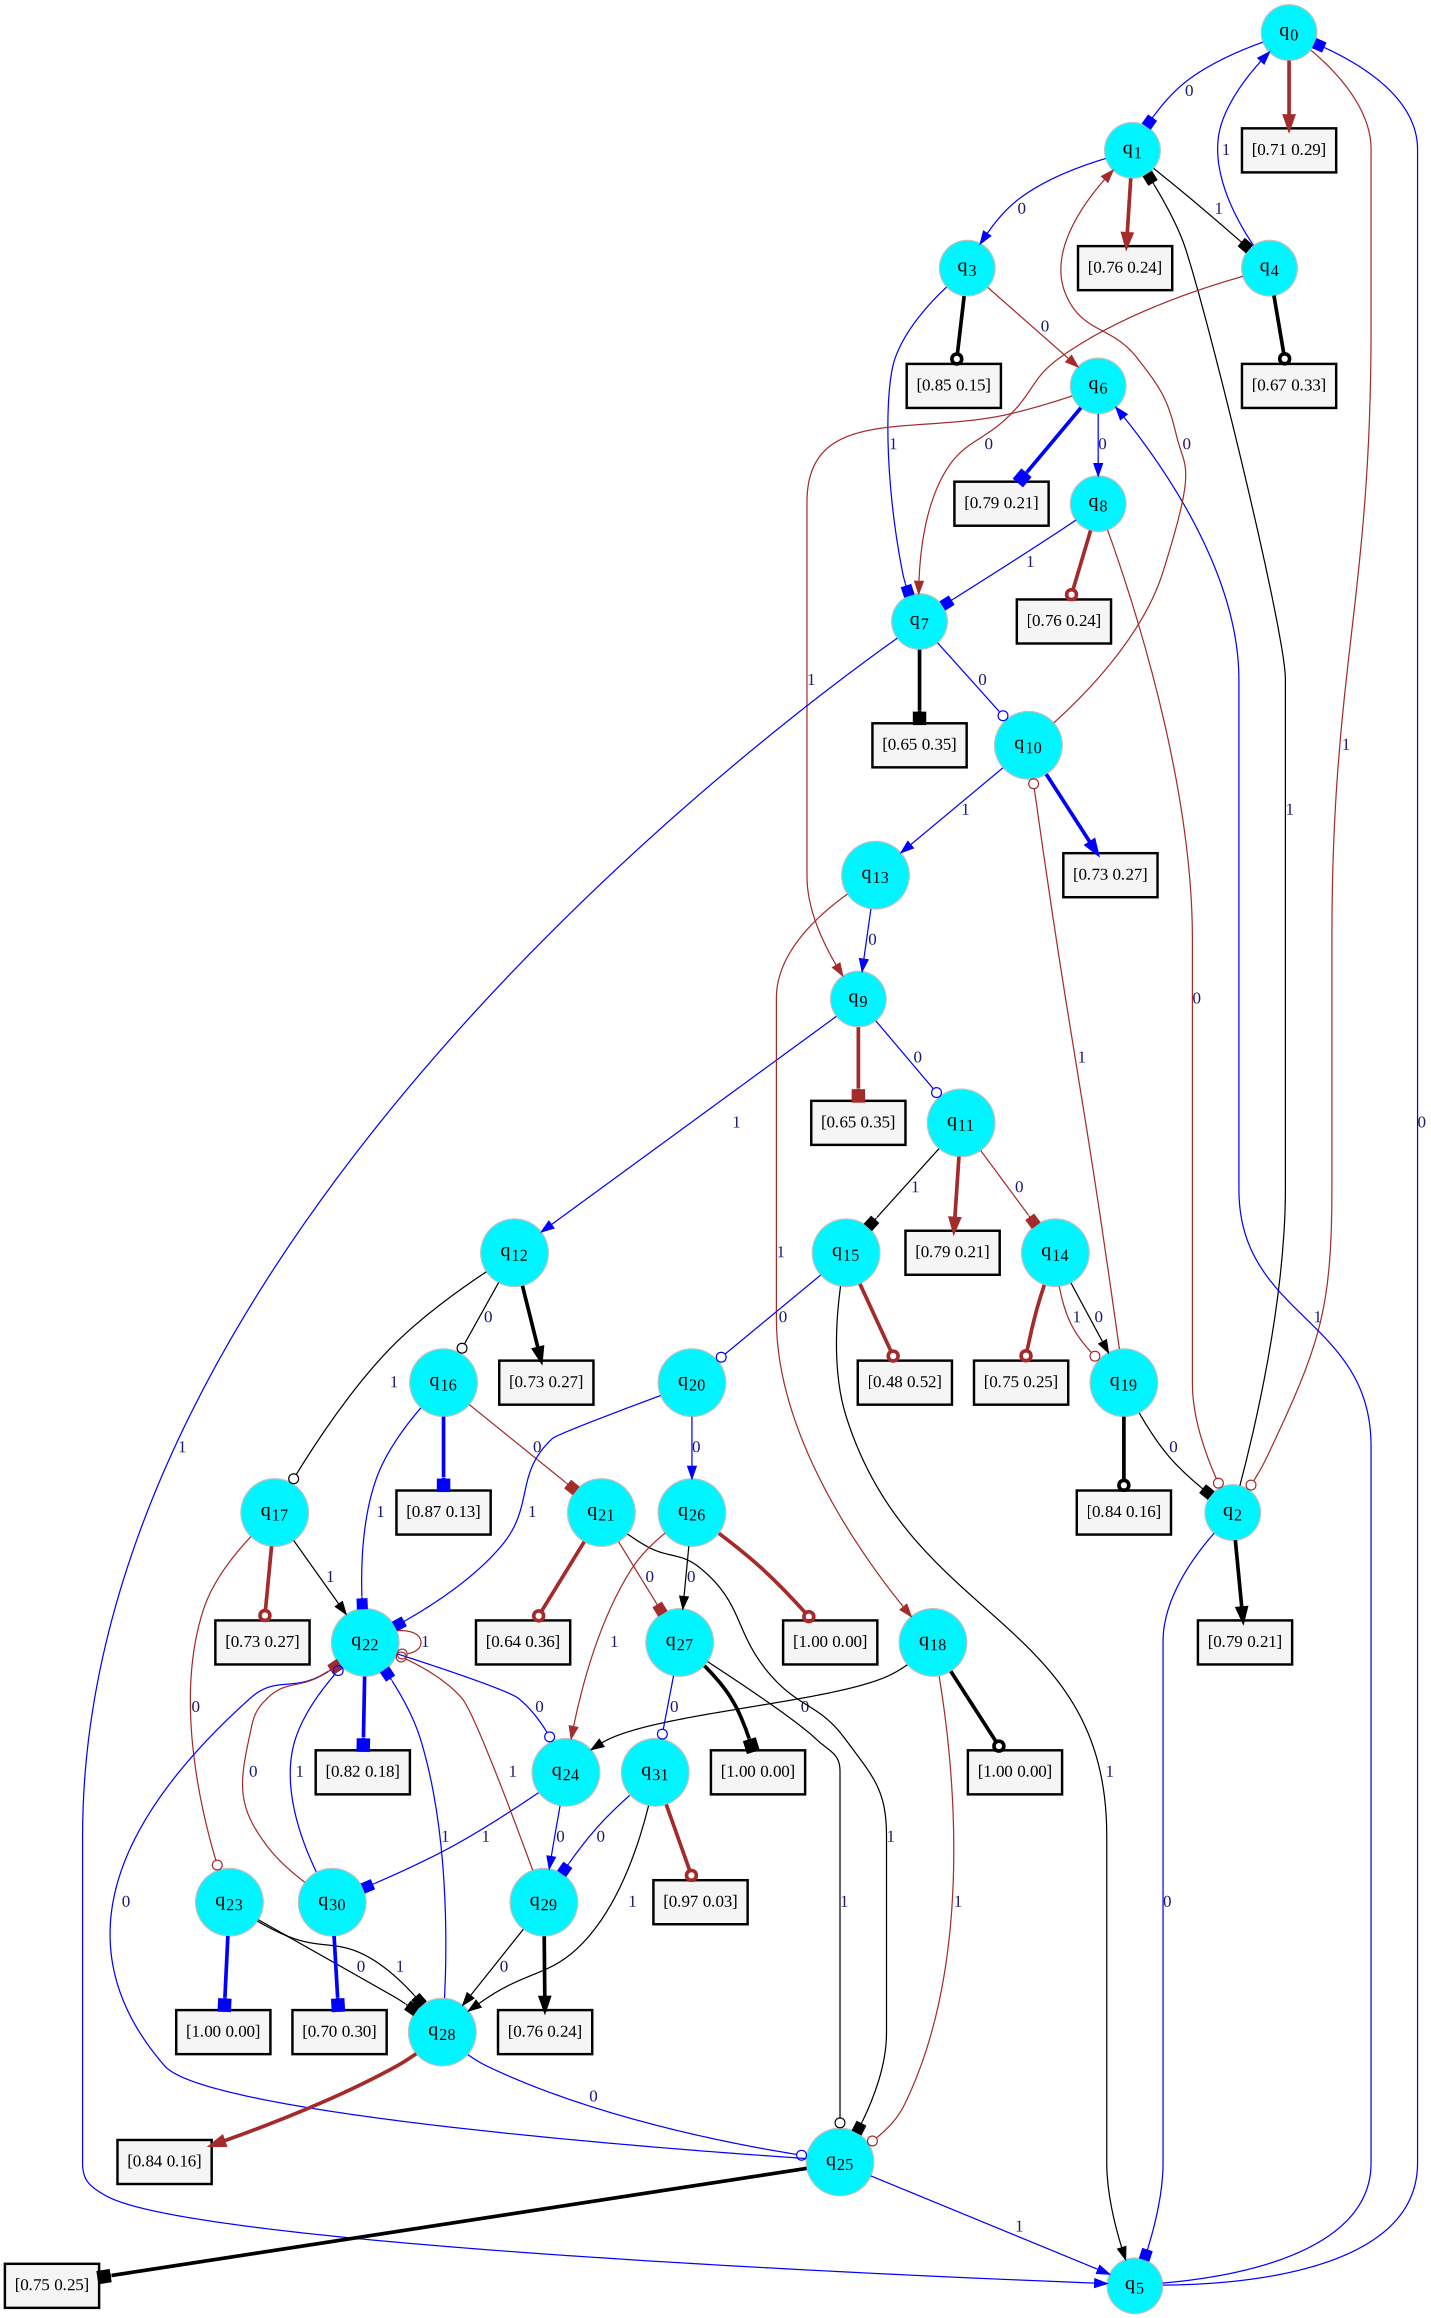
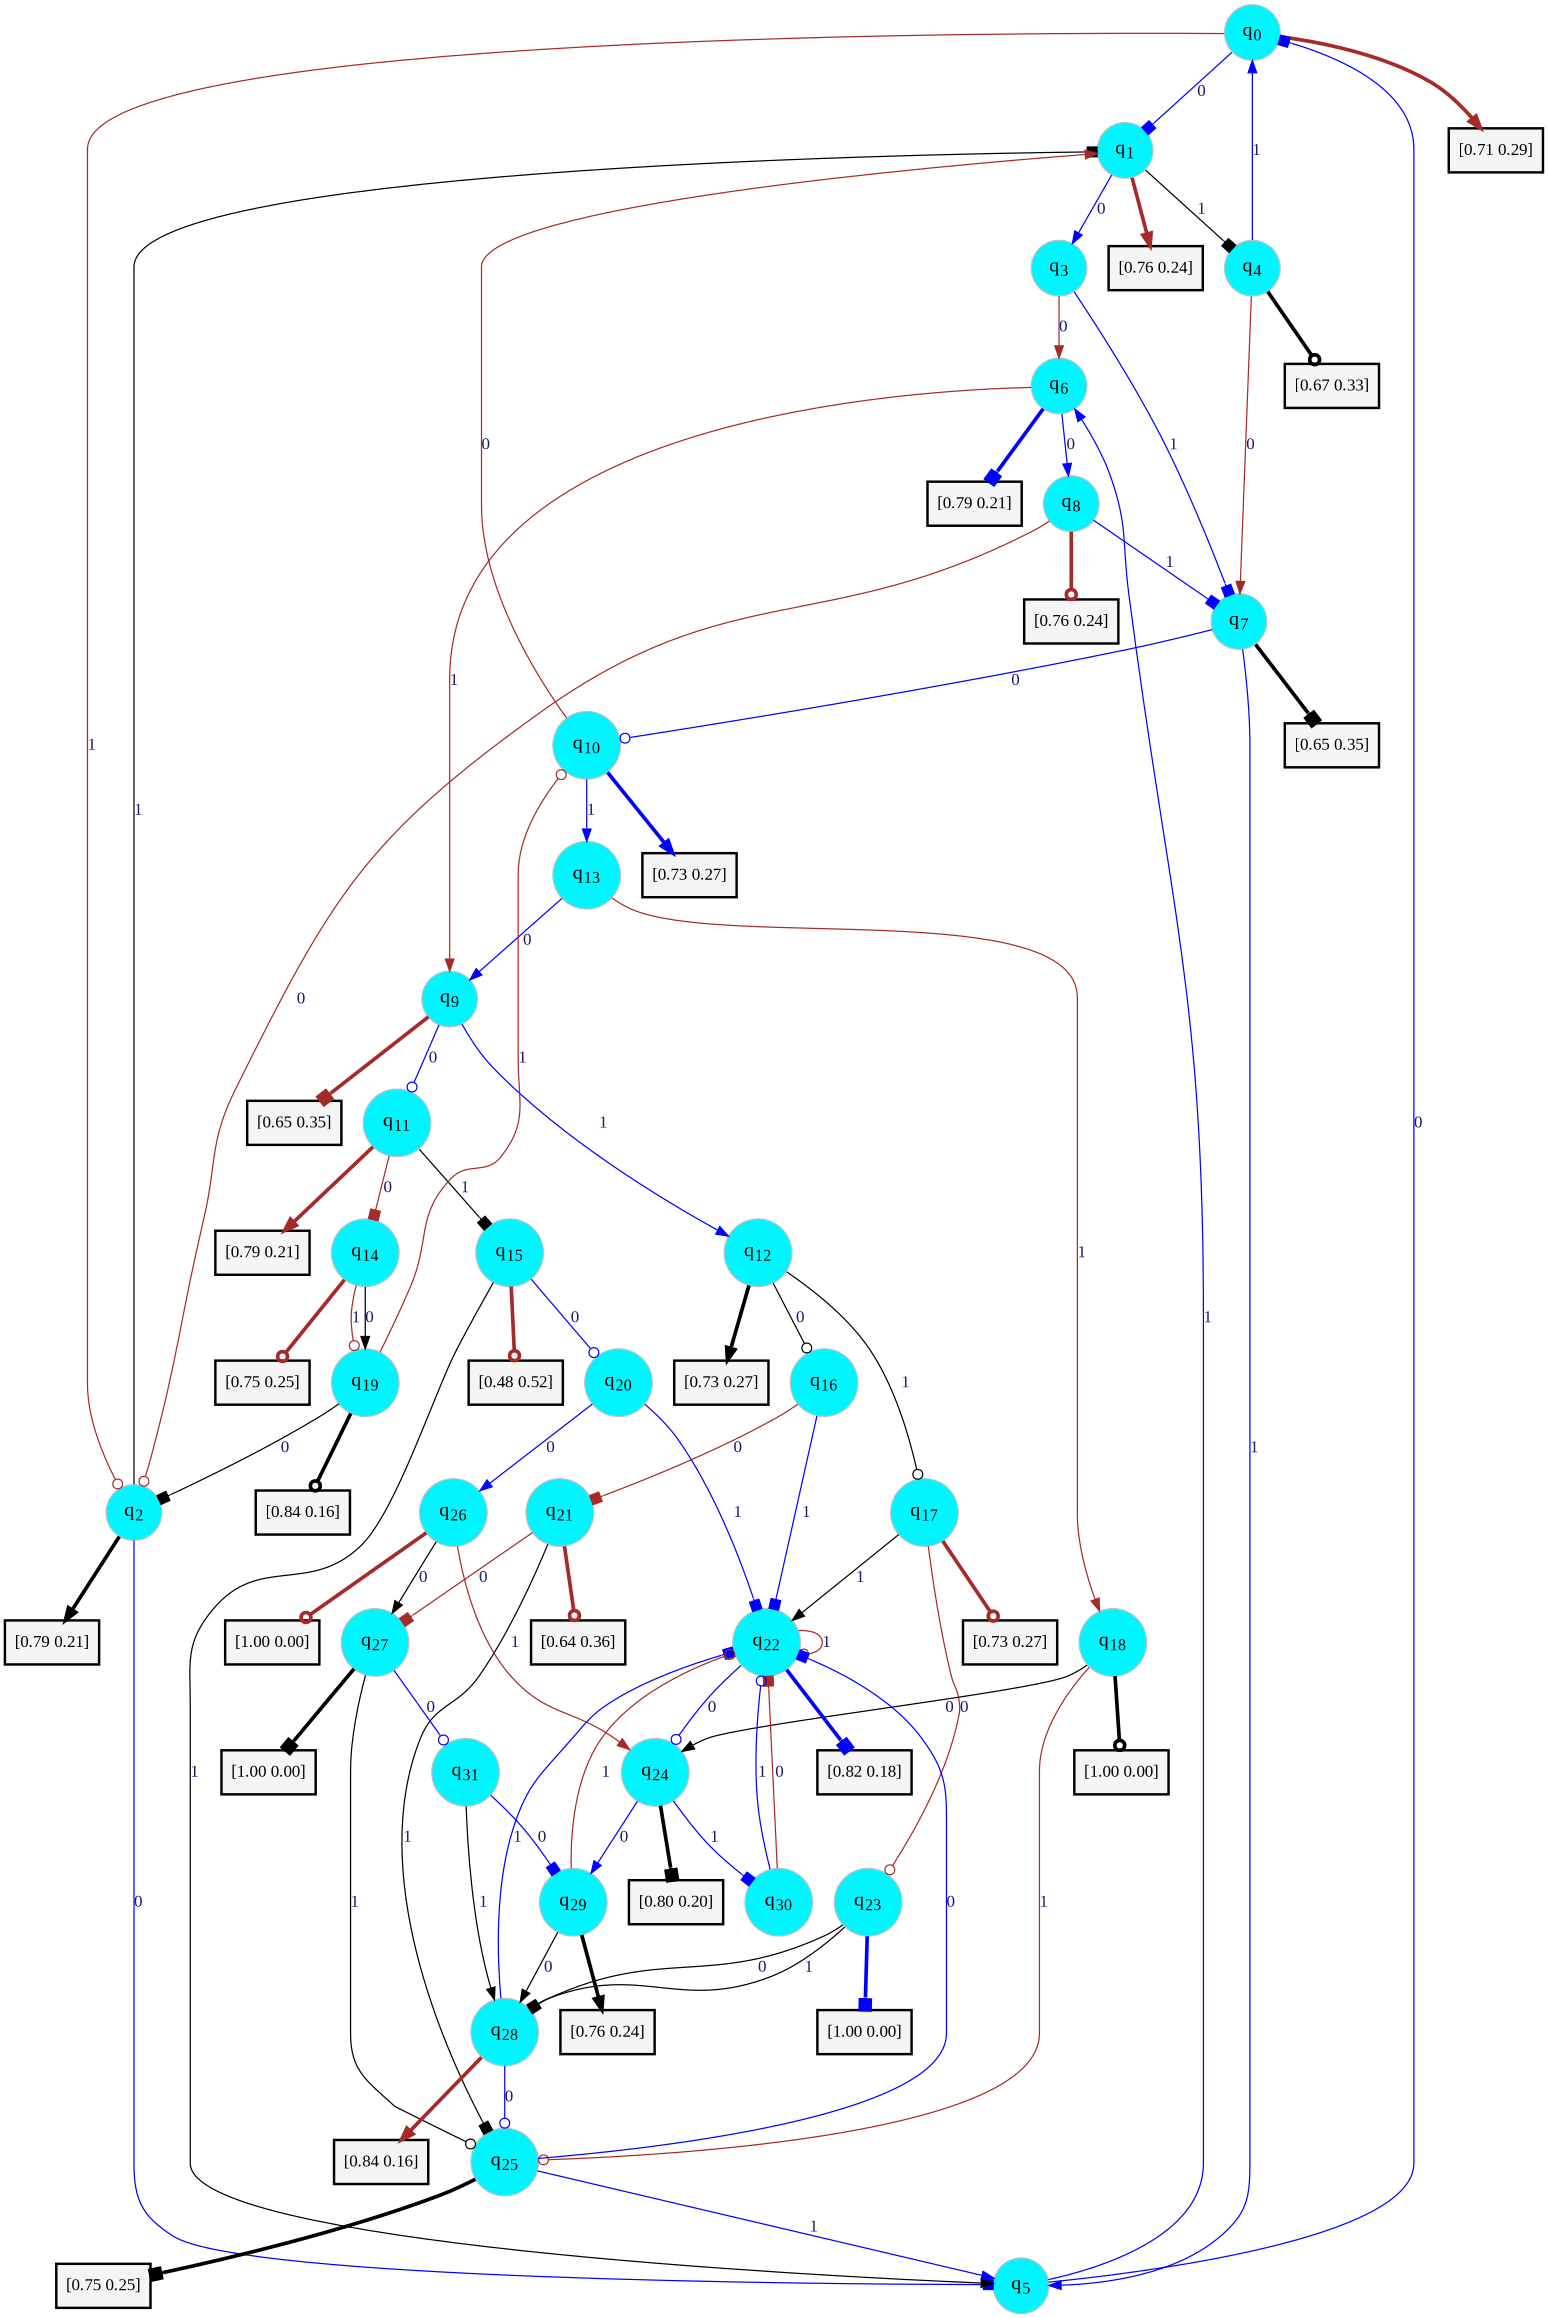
  digraph {
    fontname="Liberation Serif"
    rankdir=TD
    node [color=gray fillcolor=turquoise1 fontcolor=black fontname="Liberation Serif" fontsize=16 fontweight=bold shape=circle style=filled]
    edge [arrowhead=box arrowsize=1 color=blue fontcolor=midnightblue fontname="Liberation Serif" fontweight=bold penwidth=1 style=solid weight=20]
    n1 [label=<q<SUB>0</SUB>>]
    n2 [label=<q<SUB>1</SUB>>]
    n3 [label=<q<SUB>2</SUB>>]
    n4 [color=black fillcolor=whitesmoke fontsize=14 label="[0.71 0.29]" penwidth=2 shape=box]
    n5 [label=<q<SUB>3</SUB>>]
    n6 [label=<q<SUB>4</SUB>>]
    n7 [color=black fillcolor=whitesmoke fontsize=14 label="[0.76 0.24]" penwidth=2 shape=box]
    n8 [label=<q<SUB>5</SUB>>]
    n9 [color=black fillcolor=whitesmoke fontsize=14 label="[0.79 0.21]" penwidth=2 shape=box]
    n10 [label=<q<SUB>6</SUB>>]
    n11 [label=<q<SUB>7</SUB>>]
-   n12 [color=black fillcolor=whitesmoke fontsize=14 label="[0.85 0.15]" penwidth=2 shape=box]
    n13 [color=black fillcolor=whitesmoke fontsize=14 label="[0.67 0.33]" penwidth=2 shape=box]
    n14 [label=<q<SUB>8</SUB>>]
    n15 [label=<q<SUB>9</SUB>>]
    n16 [color=black fillcolor=whitesmoke fontsize=14 label="[0.79 0.21]" penwidth=2 shape=box]
    n17 [label=<q<SUB>10</SUB>>]
    n18 [color=black fillcolor=whitesmoke fontsize=14 label="[0.65 0.35]" penwidth=2 shape=box]
    n19 [color=black fillcolor=whitesmoke fontsize=14 label="[0.76 0.24]" penwidth=2 shape=box]
    n20 [label=<q<SUB>11</SUB>>]
    n21 [label=<q<SUB>12</SUB>>]
    n22 [color=black fillcolor=whitesmoke fontsize=14 label="[0.65 0.35]" penwidth=2 shape=box]
    n23 [label=<q<SUB>13</SUB>>]
    n24 [color=black fillcolor=whitesmoke fontsize=14 label="[0.73 0.27]" penwidth=2 shape=box]
    n25 [label=<q<SUB>14</SUB>>]
    n26 [label=<q<SUB>15</SUB>>]
    n27 [color=black fillcolor=whitesmoke fontsize=14 label="[0.79 0.21]" penwidth=2 shape=box]
    n28 [label=<q<SUB>16</SUB>>]
    n29 [label=<q<SUB>17</SUB>>]
    n30 [color=black fillcolor=whitesmoke fontsize=14 label="[0.73 0.27]" penwidth=2 shape=box]
    n31 [label=<q<SUB>18</SUB>>]
    n32 [label=<q<SUB>19</SUB>>]
    n33 [color=black fillcolor=whitesmoke fontsize=14 label="[0.75 0.25]" penwidth=2 shape=box]
    n34 [label=<q<SUB>20</SUB>>]
    n35 [color=black fillcolor=whitesmoke fontsize=14 label="[0.48 0.52]" penwidth=2 shape=box]
    n36 [label=<q<SUB>21</SUB>>]
    n37 [label=<q<SUB>22</SUB>>]
-   n38 [color=black fillcolor=whitesmoke fontsize=14 label="[0.87 0.13]" penwidth=2 shape=box]
    n39 [label=<q<SUB>23</SUB>>]
    n40 [color=black fillcolor=whitesmoke fontsize=14 label="[0.73 0.27]" penwidth=2 shape=box]
    n41 [label=<q<SUB>24</SUB>>]
    n42 [label=<q<SUB>25</SUB>>]
    n43 [color=black fillcolor=whitesmoke fontsize=14 label="[1.00 0.00]" penwidth=2 shape=box]
    n44 [color=black fillcolor=whitesmoke fontsize=14 label="[0.84 0.16]" penwidth=2 shape=box]
    n45 [label=<q<SUB>26</SUB>>]
    n46 [label=<q<SUB>27</SUB>>]
    n47 [color=black fillcolor=whitesmoke fontsize=14 label="[0.64 0.36]" penwidth=2 shape=box]
    n48 [color=black fillcolor=whitesmoke fontsize=14 label="[0.82 0.18]" penwidth=2 shape=box]
    n49 [label=<q<SUB>28</SUB>>]
    n50 [color=black fillcolor=whitesmoke fontsize=14 label="[1.00 0.00]" penwidth=2 shape=box]
    n51 [label=<q<SUB>29</SUB>>]
    n52 [label=<q<SUB>30</SUB>>]
+   n53 [color=black fillcolor=whitesmoke fontsize=14 label="[0.80 0.20]" penwidth=2 shape=box]
    n54 [color=black fillcolor=whitesmoke fontsize=14 label="[0.75 0.25]" penwidth=2 shape=box]
    n55 [color=black fillcolor=whitesmoke fontsize=14 label="[1.00 0.00]" penwidth=2 shape=box]
    n56 [label=<q<SUB>31</SUB>>]
    n57 [color=black fillcolor=whitesmoke fontsize=14 label="[1.00 0.00]" penwidth=2 shape=box]
    n58 [color=black fillcolor=whitesmoke fontsize=14 label="[0.84 0.16]" penwidth=2 shape=box]
    n59 [color=black fillcolor=whitesmoke fontsize=14 label="[0.76 0.24]" penwidth=2 shape=box]
-   n60 [color=black fillcolor=whitesmoke fontsize=14 label="[0.70 0.30]" penwidth=2 shape=box]
-   n61 [color=black fillcolor=whitesmoke fontsize=14 label="[0.97 0.03]" penwidth=2 shape=box]
    n1 -> n2 [label=0]
    n1 -> n3 [arrowhead=odot color=brown label=1]
    n1 -> n4 [arrowhead=normal color=brown penwidth=3]
    n2 -> n5 [arrowhead=normal label=0]
    n2 -> n6 [color=black label=1]
    n2 -> n7 [arrowhead=normal color=brown penwidth=3]
    n3 -> n2 [color=black label=1]
    n3 -> n8 [label=0]
    n3 -> n9 [arrowhead=normal color=black penwidth=3]
    n5 -> n10 [arrowhead=normal color=brown label=0]
    n5 -> n11 [label=1]
-   n5 -> n12 [arrowhead=odot color=black penwidth=3]
    n6 -> n1 [arrowhead=normal label=1]
    n6 -> n11 [arrowhead=normal color=brown label=0]
    n6 -> n13 [arrowhead=odot color=black penwidth=3]
    n8 -> n1 [label=0]
    n8 -> n10 [arrowhead=normal label=1]
    n10 -> n14 [arrowhead=normal label=0]
    n10 -> n15 [arrowhead=normal color=brown label=1]
    n10 -> n16 [penwidth=3]
    n11 -> n8 [arrowhead=normal label=1]
    n11 -> n17 [arrowhead=odot label=0]
    n11 -> n18 [color=black penwidth=3]
    n14 -> n3 [arrowhead=odot color=brown label=0]
    n14 -> n11 [label=1]
    n14 -> n19 [arrowhead=odot color=brown penwidth=3]
    n15 -> n20 [arrowhead=odot label=0]
    n15 -> n21 [arrowhead=normal label=1]
    n15 -> n22 [color=brown penwidth=3]
    n17 -> n2 [arrowhead=normal color=brown label=0]
    n17 -> n23 [arrowhead=normal label=1]
    n17 -> n24 [arrowhead=normal penwidth=3]
    n20 -> n25 [color=brown label=0]
    n20 -> n26 [color=black label=1]
    n20 -> n27 [arrowhead=normal color=brown penwidth=3]
    n21 -> n28 [arrowhead=odot color=black label=0]
    n21 -> n29 [arrowhead=odot color=black label=1]
    n21 -> n30 [arrowhead=normal color=black penwidth=3]
    n23 -> n15 [arrowhead=normal label=0]
    n23 -> n31 [arrowhead=normal color=brown label=1]
    n25 -> n32 [arrowhead=normal color=black label=0]
    n25 -> n32 [arrowhead=odot color=brown label=1]
    n25 -> n33 [arrowhead=odot color=brown penwidth=3]
    n26 -> n8 [arrowhead=normal color=black label=1]
    n26 -> n34 [arrowhead=odot label=0]
    n26 -> n35 [arrowhead=odot color=brown penwidth=3]
    n28 -> n36 [color=brown label=0]
    n28 -> n37 [label=1]
-   n28 -> n38 [penwidth=3]
    n29 -> n37 [arrowhead=normal color=black label=1]
    n29 -> n39 [arrowhead=odot color=brown label=0]
    n29 -> n40 [arrowhead=odot color=brown penwidth=3]
    n31 -> n41 [arrowhead=normal color=black label=0]
    n31 -> n42 [arrowhead=odot color=brown label=1]
    n31 -> n43 [arrowhead=odot color=black penwidth=3]
    n32 -> n3 [color=black label=0]
    n32 -> n17 [arrowhead=odot color=brown label=1]
    n32 -> n44 [arrowhead=odot color=black penwidth=3]
    n34 -> n37 [label=1]
    n34 -> n45 [arrowhead=normal label=0]
    n36 -> n42 [color=black label=1]
    n36 -> n46 [color=brown label=0]
    n36 -> n47 [arrowhead=odot color=brown penwidth=3]
    n37 -> n37 [arrowhead=odot color=brown label=1]
    n37 -> n41 [arrowhead=odot label=0]
    n37 -> n48 [penwidth=3]
    n39 -> n49 [color=black label=0]
    n39 -> n49 [color=black label=1]
    n39 -> n50 [penwidth=3]
    n41 -> n51 [arrowhead=normal label=0]
    n41 -> n52 [label=1]
+   n41 -> n53 [color=black penwidth=3]
    n42 -> n8 [arrowhead=normal label=1]
    n42 -> n37 [label=0]
    n42 -> n54 [color=black penwidth=3]
    n45 -> n41 [arrowhead=normal color=brown label=1]
    n45 -> n46 [arrowhead=normal color=black label=0]
    n45 -> n55 [arrowhead=odot color=brown penwidth=3]
    n46 -> n42 [arrowhead=odot color=black label=1]
    n46 -> n56 [arrowhead=odot label=0]
    n46 -> n57 [color=black penwidth=3]
    n49 -> n37 [label=1]
    n49 -> n42 [arrowhead=odot label=0]
    n49 -> n58 [arrowhead=normal color=brown penwidth=3]
    n51 -> n37 [arrowhead=odot color=brown label=1]
    n51 -> n49 [arrowhead=normal color=black label=0]
    n51 -> n59 [arrowhead=normal color=black penwidth=3]
    n52 -> n37 [color=brown label=0]
    n52 -> n37 [arrowhead=odot label=1]
-   n52 -> n60 [penwidth=3]
    n56 -> n49 [arrowhead=normal color=black label=1]
    n56 -> n51 [label=0]
-   n56 -> n61 [arrowhead=odot color=brown penwidth=3]
  }
